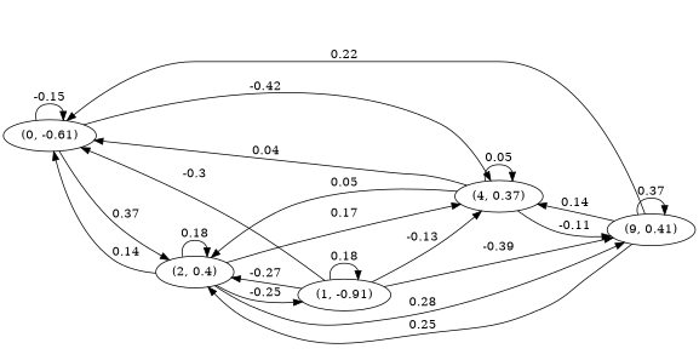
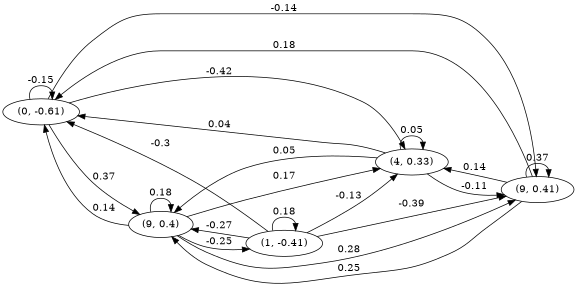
  digraph {
    rankdir=LR
    n1 [label="(0, -0.61)"]
-   n2 [label="(2, 0.4)"]
+   n2 [label="(9, 0.4)"]
    n3 [label="(9, 0.41)"]
-   n4 [label="(4, 0.37)"]
-   n5 [label="(1, -0.91)"]
+   n4 [label="(4, 0.33)"]
+   n5 [label="(1, -0.41)"]
    n1 -> n1 [label=-0.15]
    n1 -> n2 [label=0.37]
+   n1 -> n3 [label=-0.14]
    n1 -> n4 [label=-0.42]
    n2 -> n1 [label=0.14]
    n2 -> n2 [label=0.18]
    n2 -> n3 [label=0.28]
    n2 -> n4 [label=0.17]
    n2 -> n5 [label=-0.25]
-   n3 -> n1 [label=0.22]
+   n3 -> n1 [label=0.18]
    n3 -> n2 [label=0.25]
    n3 -> n3 [label=0.37]
    n3 -> n4 [label=0.14]
    n4 -> n1 [label=0.04]
    n4 -> n2 [label=0.05]
    n4 -> n3 [label=-0.11]
    n4 -> n4 [label=0.05]
    n5 -> n1 [label=-0.3]
    n5 -> n2 [label=-0.27]
    n5 -> n3 [label=-0.39]
    n5 -> n4 [label=-0.13]
    n5 -> n5 [label=0.18]
  }
